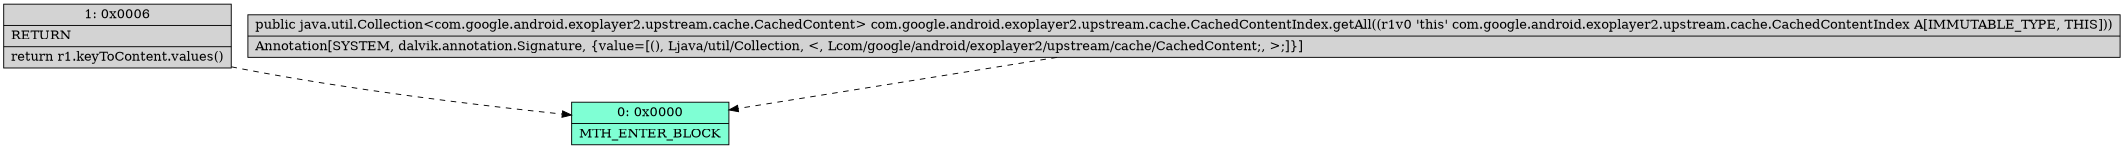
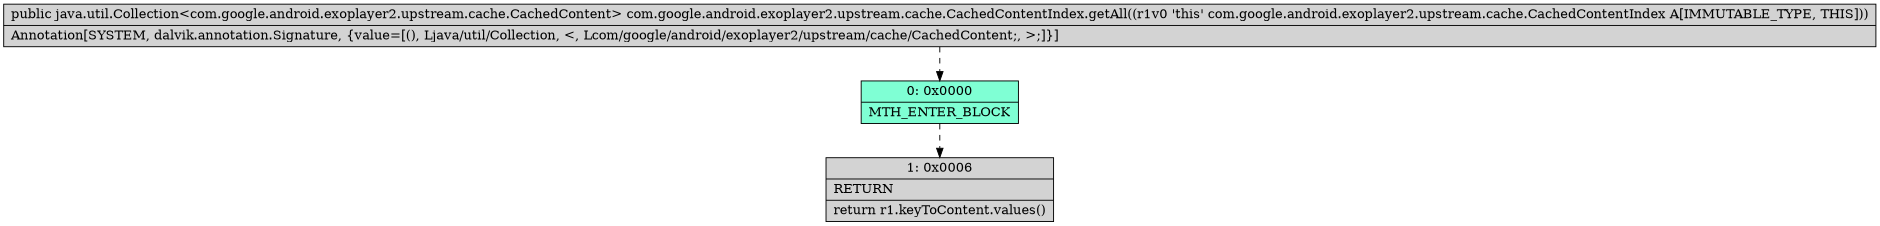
  digraph {
    node [shape=record style=filled fillcolor=lightgrey]
    edge [style=dashed arrowhead=normal]
    n1 [label="{0\:\ 0x0000|MTH_ENTER_BLOCK\l}" fillcolor=aquamarine]
    n2 [label="{1\:\ 0x0006|RETURN\l|return r1.keyToContent.values()\l}"]
    n3 [label="{public java.util.Collection\<com.google.android.exoplayer2.upstream.cache.CachedContent\> com.google.android.exoplayer2.upstream.cache.CachedContentIndex.getAll((r1v0 'this' com.google.android.exoplayer2.upstream.cache.CachedContentIndex A[IMMUTABLE_TYPE, THIS]))  | Annotation[SYSTEM, dalvik.annotation.Signature, \{value=[(), Ljava\/util\/Collection, \<, Lcom\/google\/android\/exoplayer2\/upstream\/cache\/CachedContent;, \>;]\}]\l}"]
-   n2 -> n1
+   n1 -> n2
    n3 -> n1
  }
